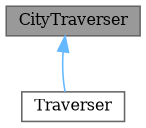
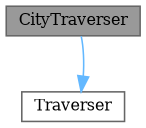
  digraph {
    fontname="DejaVu Serif"
    node [color=gray40 fontname="DejaVu Serif" fontsize=10 shape=box style=filled]
    n1 [fillcolor=grey60 fontcolor=black height=0.2 label=CityTraverser width=0.4]
    n2 [fillcolor=white height=0.2 label=Traverser width=0.4]
-   n1 -> n2 [color=steelblue1 dir=back fontname="DejaVu Serif" fontsize=10 labelfontname=Helvetica labelfontsize=10 style=solid]
+   n2 -> n1 [color=steelblue1 dir=back fontname="DejaVu Serif" fontsize=10 labelfontname=Helvetica labelfontsize=10 style=solid]
  }
